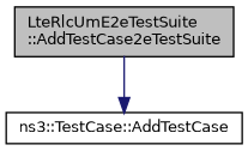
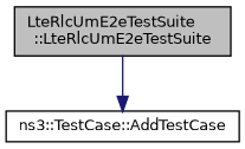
  digraph {
    rankdir=TB
    node [color=black fontname=Helvetica fontsize=10 shape=record style=filled]
-   n1 [fillcolor=grey75 fontcolor=black height=0.2 label="LteRlcUmE2eTestSuite\l::AddTestCase2eTestSuite" width=0.4]
+   n1 [fillcolor=grey75 fontcolor=black height=0.2 label="LteRlcUmE2eTestSuite\l::LteRlcUmE2eTestSuite" width=0.4]
    n2 [fillcolor=white height=0.2 label="ns3::TestCase::AddTestCase" width=0.4]
    n1 -> n2 [color=midnightblue fontname=Helvetica fontsize=10 labelfontname=Helvetica labelfontsize=10 style=solid]
  }
